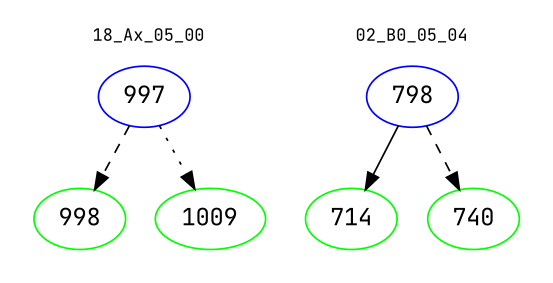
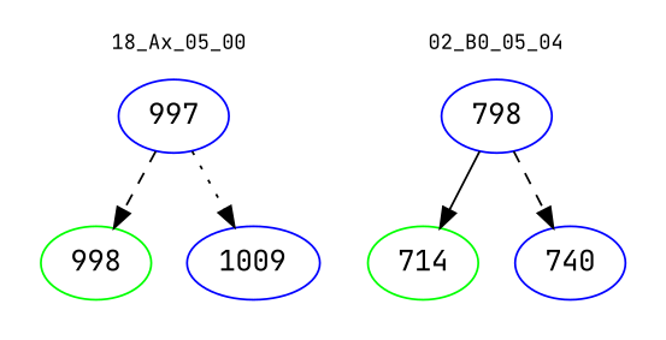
  digraph {
    fontname="JetBrains Mono"
    node [color=blue fontname="JetBrains Mono"]
    edge [color=black fontname="JetBrains Mono" style=dashed]
    n1 [label=997]
    n2 [color=green label=998]
-   n3 [color=green label=1009]
+   n3 [label=1009]
    n4 [label=798]
    n5 [color=green label=714]
-   n6 [color=green label=740]
+   n6 [label=740]
    subgraph cluster_1 {
      color=white
      fontsize=10
      label="18_Ax_05_00"
      n1
      n2
      n3
    }
    subgraph cluster_2 {
      color=white
      fontsize=10
      label="02_B0_05_04"
      n4
      n5
      n6
    }
    n1 -> n2
    n1 -> n3 [style=dotted]
    n4 -> n5 [style=solid]
    n4 -> n6
  }
